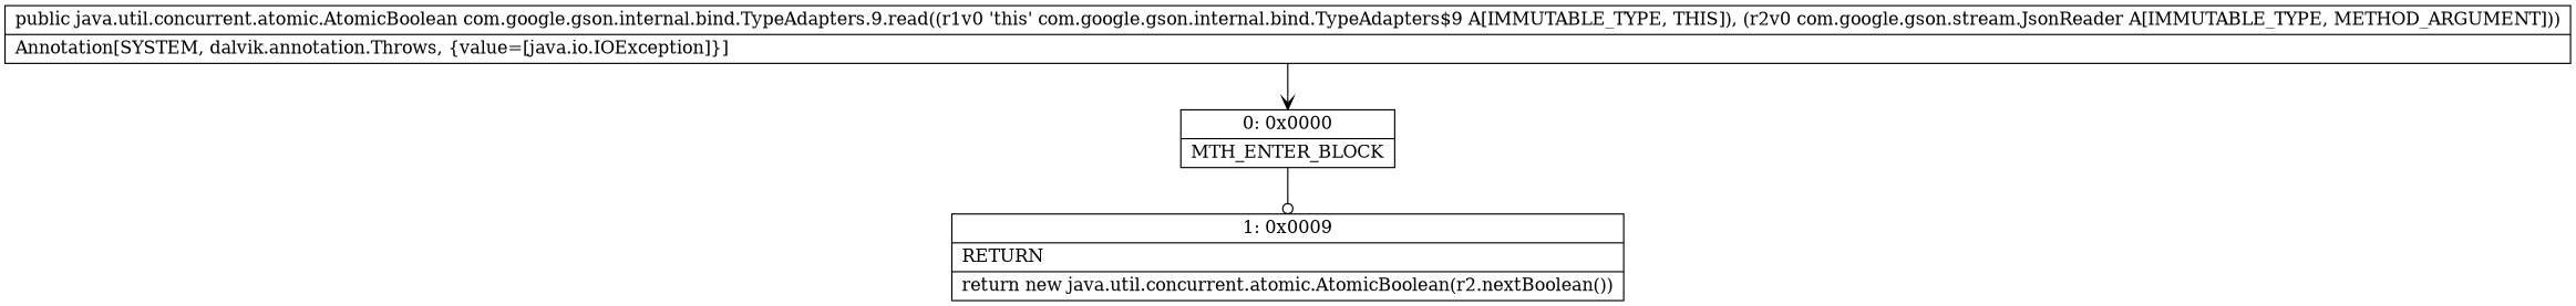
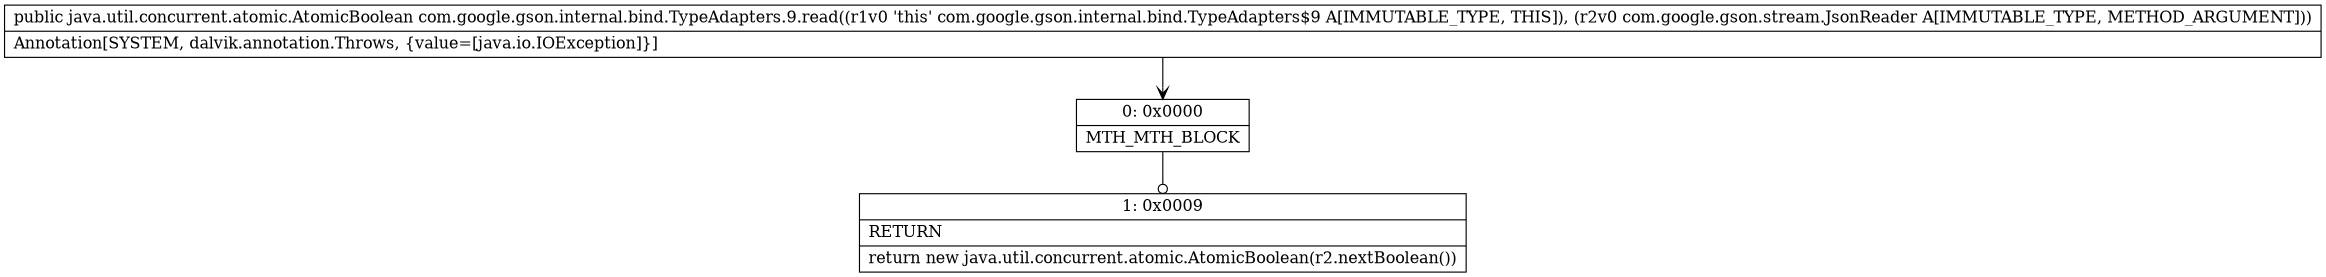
  digraph {
    node [shape=record]
-   n1 [label="{0\:\ 0x0000|MTH_ENTER_BLOCK\l}"]
+   n1 [label="{0\:\ 0x0000|MTH_MTH_BLOCK\l}"]
    n2 [label="{1\:\ 0x0009|RETURN\l|return new java.util.concurrent.atomic.AtomicBoolean(r2.nextBoolean())\l}"]
    n3 [label="{public java.util.concurrent.atomic.AtomicBoolean com.google.gson.internal.bind.TypeAdapters.9.read((r1v0 'this' com.google.gson.internal.bind.TypeAdapters$9 A[IMMUTABLE_TYPE, THIS]), (r2v0 com.google.gson.stream.JsonReader A[IMMUTABLE_TYPE, METHOD_ARGUMENT]))  | Annotation[SYSTEM, dalvik.annotation.Throws, \{value=[java.io.IOException]\}]\l}"]
    n1 -> n2 [arrowhead=odot]
    n3 -> n1 [arrowhead=vee]
  }
